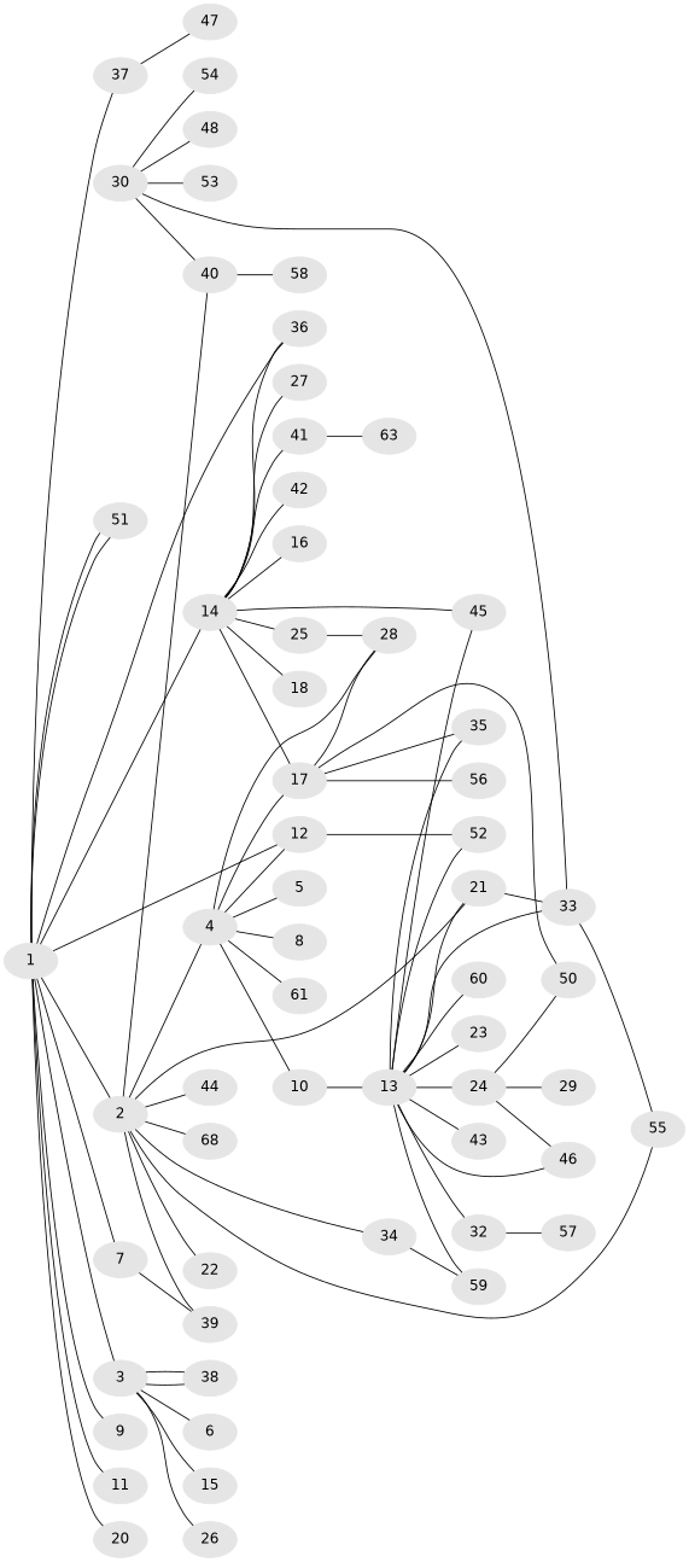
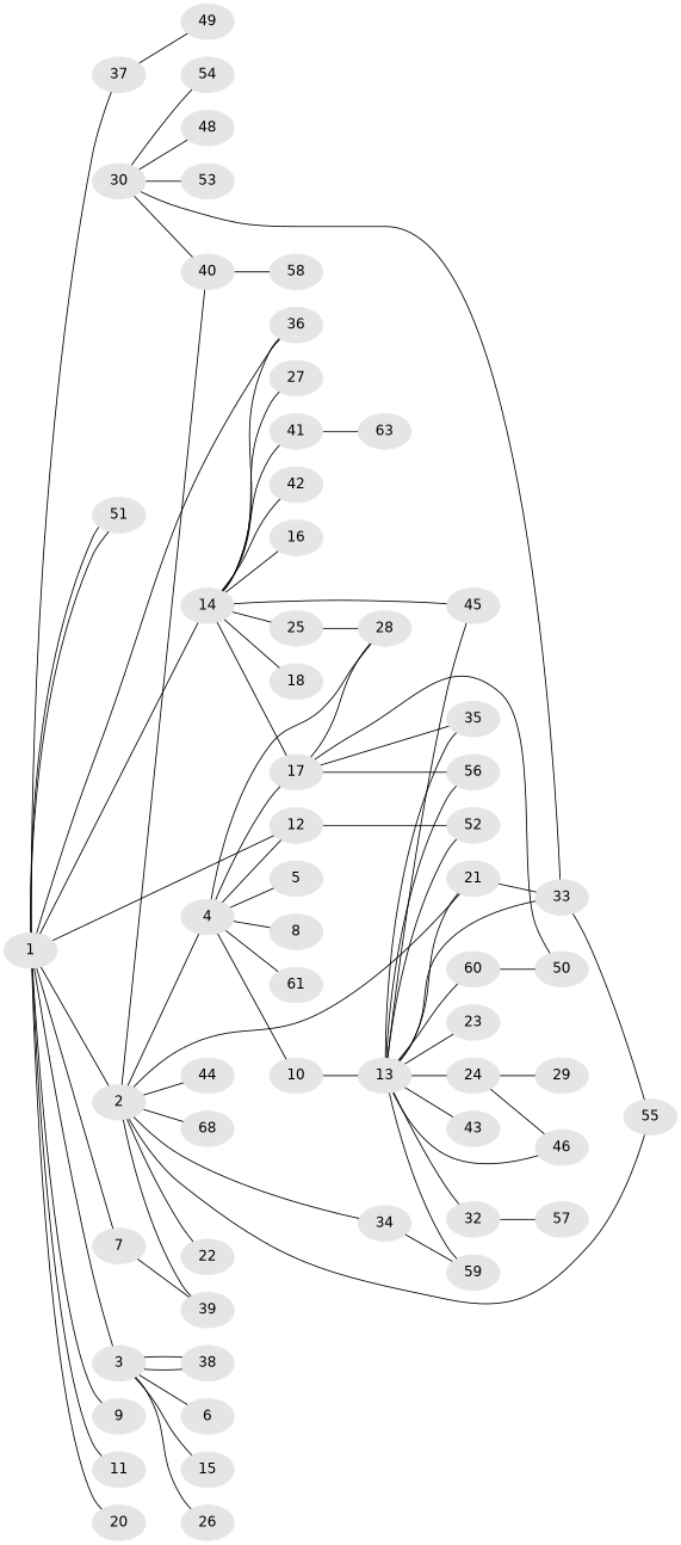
  graph {
    fontname="DejaVu Sans"
    rankdir=LR
    node [color=gray90 fontname="DejaVu Sans" style=filled]
    edge [fontname="DejaVu Sans"]
    1
    2
    3
    7
    9
    11
    12
    14
    20
    36
    37
    51
    4
    21
    22
    34
    39
    40
    44
    55
    n21 [label=68]
    6
    15
    26
    38
    52
    17
    45
    16
    18
    25
    27
    41
    42
-   47
+   47 [label=49]
    5
    8
    10
    28
    61
    33
    59
    58
    13
    35
    56
    50
    23
    24
    32
    43
    46
    60
    29
    57
    63
    30
    48
    53
    54
    1 -- 2
    1 -- 3
    1 -- 7
    1 -- 9
    1 -- 11
    1 -- 12
    1 -- 14
    1 -- 20
    1 -- 36
    1 -- 37
    1 -- 51
    1 -- 51
    2 -- 4
    2 -- 21
    2 -- 22
    2 -- 34
    2 -- 39
    2 -- 40
    2 -- 44
    2 -- 55
    2 -- n21
    3 -- 6
    3 -- 15
    3 -- 26
    3 -- 38
    3 -- 38
    7 -- 39
    12 -- 52
    14 -- 36
    14 -- 17
    14 -- 45
    14 -- 16
    14 -- 18
    14 -- 25
    14 -- 27
    14 -- 41
    14 -- 42
    37 -- 47
    4 -- 12
    4 -- 17
    4 -- 5
    4 -- 8
    4 -- 10
    4 -- 28
    4 -- 61
    21 -- 33
    34 -- 59
    40 -- 58
    17 -- 28
    17 -- 35
    17 -- 56
    17 -- 50
    25 -- 28
    41 -- 63
    10 -- 13
    33 -- 55
    13 -- 21
    13 -- 52
    13 -- 45
    13 -- 33
    13 -- 59
    13 -- 35
+   13 -- 56
    13 -- 23
    13 -- 24
    13 -- 32
    13 -- 43
    13 -- 46
    13 -- 60
-   24 -- 50
+   60 -- 50
    24 -- 46
    24 -- 29
    32 -- 57
    30 -- 40
    30 -- 33
    30 -- 48
    30 -- 53
    30 -- 54
  }
